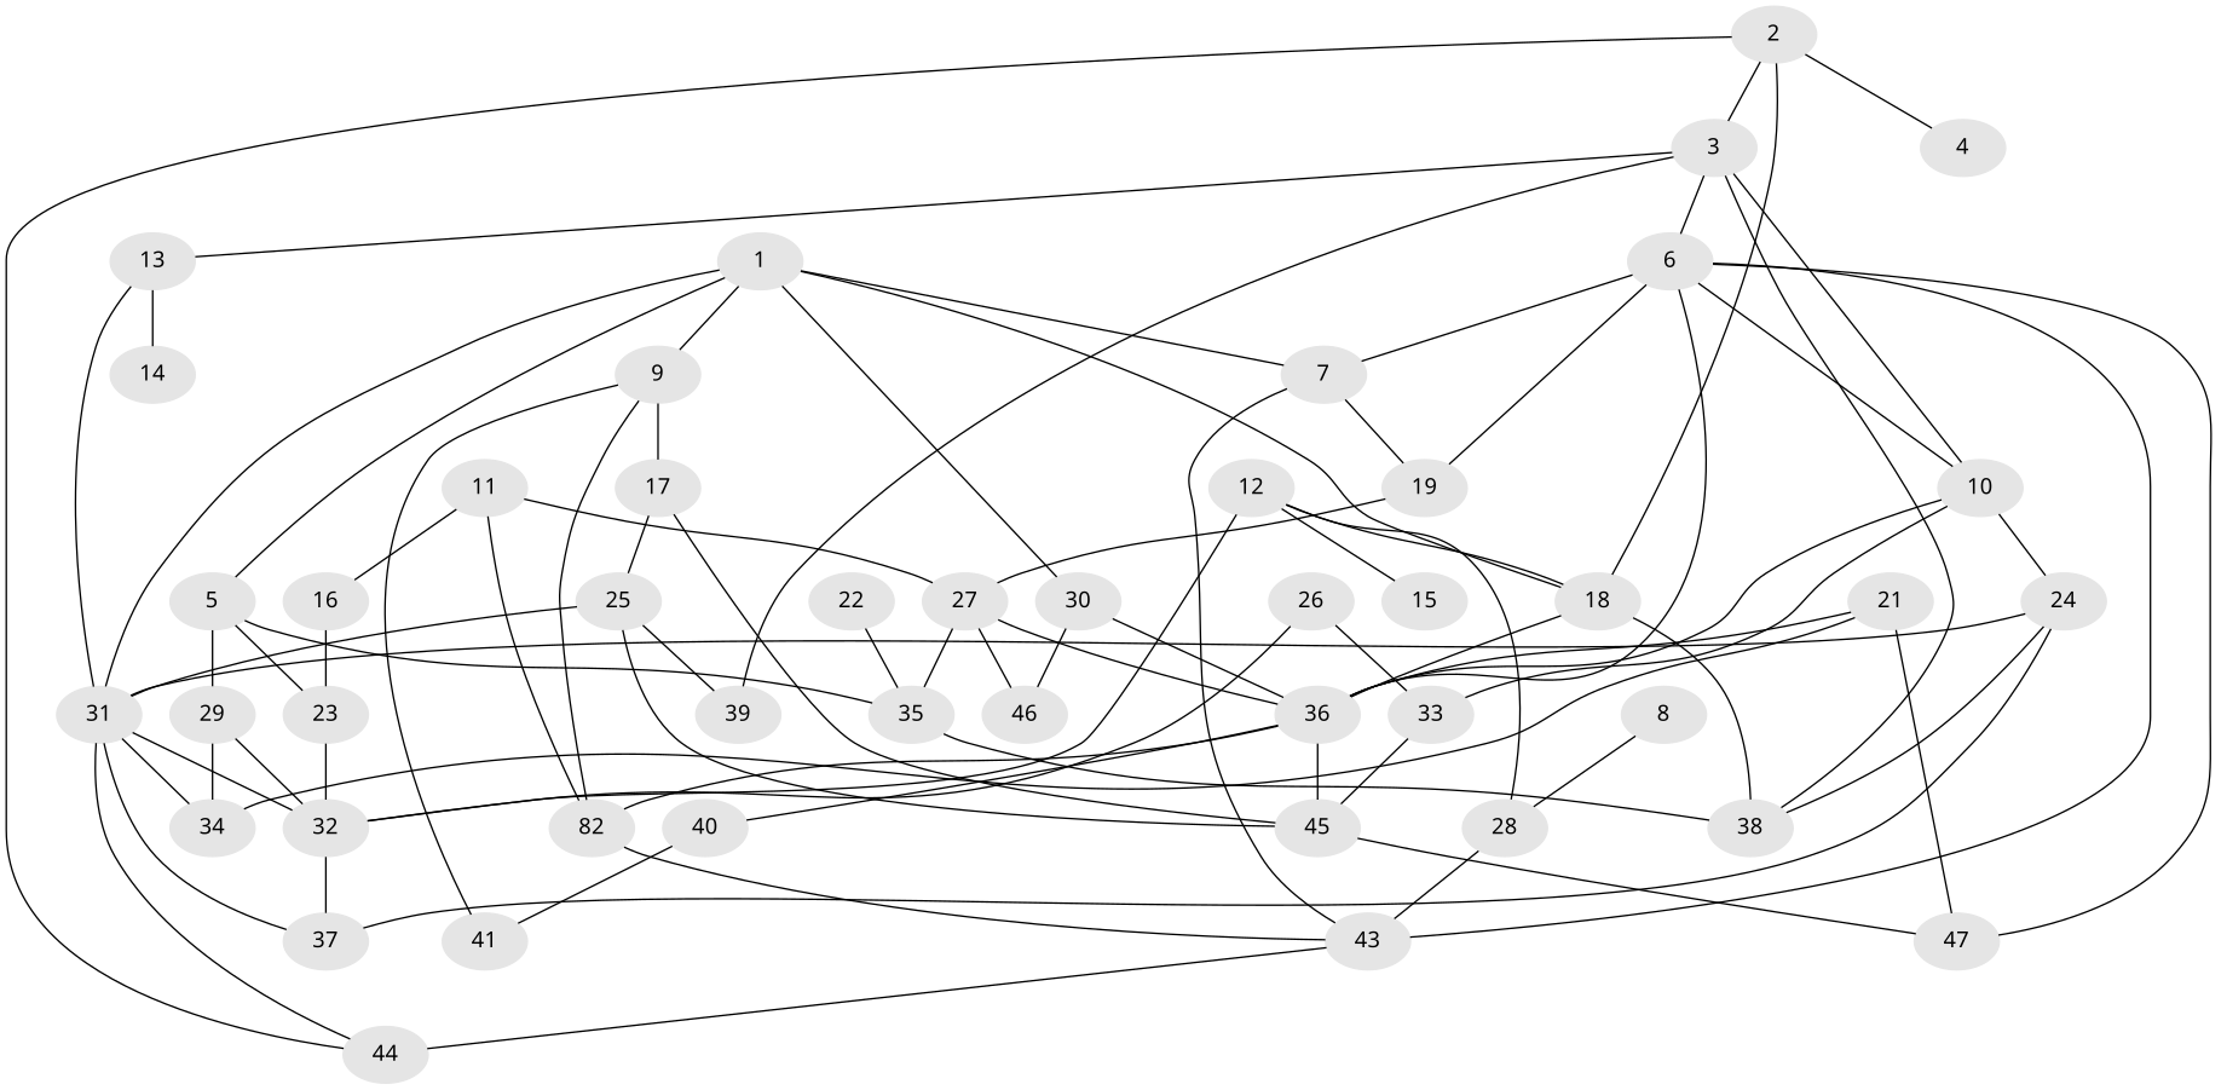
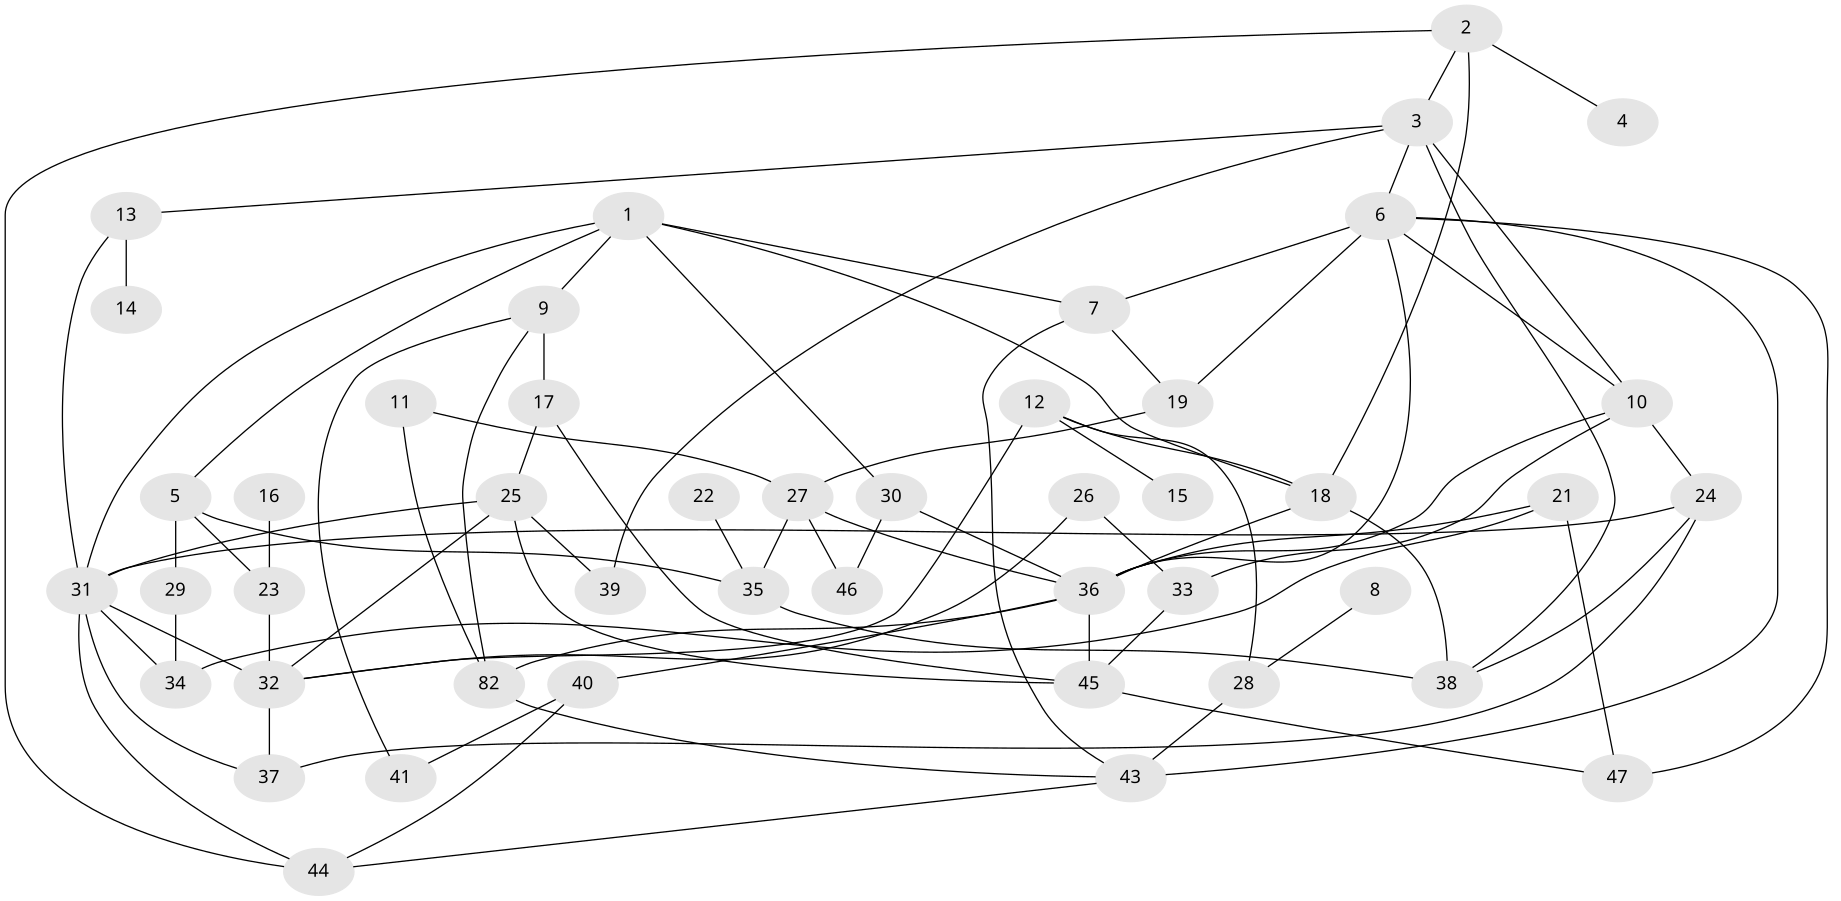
  graph {
    fontname="Noto Sans"
    node [color=gray90 fontname="Noto Sans" style=filled]
    edge [fontname="Noto Sans" weight=1.0]
    1
    5
    7
    9
    18
    30
    31
    23
    29
    35
    19
    43
    17
    41
    n15 [label=82]
    38
    36
    46
    44
    32
    34
    37
    2
    3
    4
    6
    10
    13
    39
    47
    24
    33
    14
    27
    45
    40
    8
    28
    25
    11
    16
    12
    15
    21
    22
    26
    1 -- 5
    1 -- 7
    1 -- 9
    1 -- 18
    1 -- 30
    1 -- 31
    5 -- 23
    5 -- 29
    5 -- 35
    7 -- 19
    7 -- 43
    9 -- 17 [weight=2.0]
    9 -- 41
    9 -- n15
    18 -- 38
    18 -- 36
    30 -- 36 [weight=2.0]
    30 -- 46
    31 -- 44
    31 -- 32
    31 -- 34
    31 -- 37
    23 -- 32
-   29 -- 32
+   25 -- 32
    29 -- 34
    35 -- 38 [weight=2.0]
    19 -- 27
    43 -- 44
    17 -- 45
    17 -- 25
    n15 -- 43
    36 -- n15
    36 -- 45
    36 -- 40
    32 -- 37
    2 -- 18
    2 -- 44
    2 -- 3
    2 -- 4
    3 -- 38
    3 -- 6
    3 -- 10
    3 -- 13
    3 -- 39
    6 -- 7
    6 -- 19
    6 -- 43
    6 -- 36
    6 -- 10
    6 -- 47
    10 -- 36
    10 -- 24
    10 -- 33
    13 -- 31
    13 -- 14
    24 -- 31
    24 -- 38
    24 -- 37
    33 -- 45
    27 -- 35
    27 -- 36
    27 -- 46
    45 -- 47
    40 -- 41
+   40 -- 44
    8 -- 28
    28 -- 43 [weight=2.0]
    25 -- 31
    25 -- 39
    25 -- 45
    11 -- n15
    11 -- 27
-   11 -- 16
    16 -- 23
    12 -- 18
    12 -- 32 [weight=2.0]
    12 -- 28
    12 -- 15
    21 -- 36
    21 -- 34
    21 -- 47
    22 -- 35
    26 -- 32
    26 -- 33 [weight=2.0]
  }
